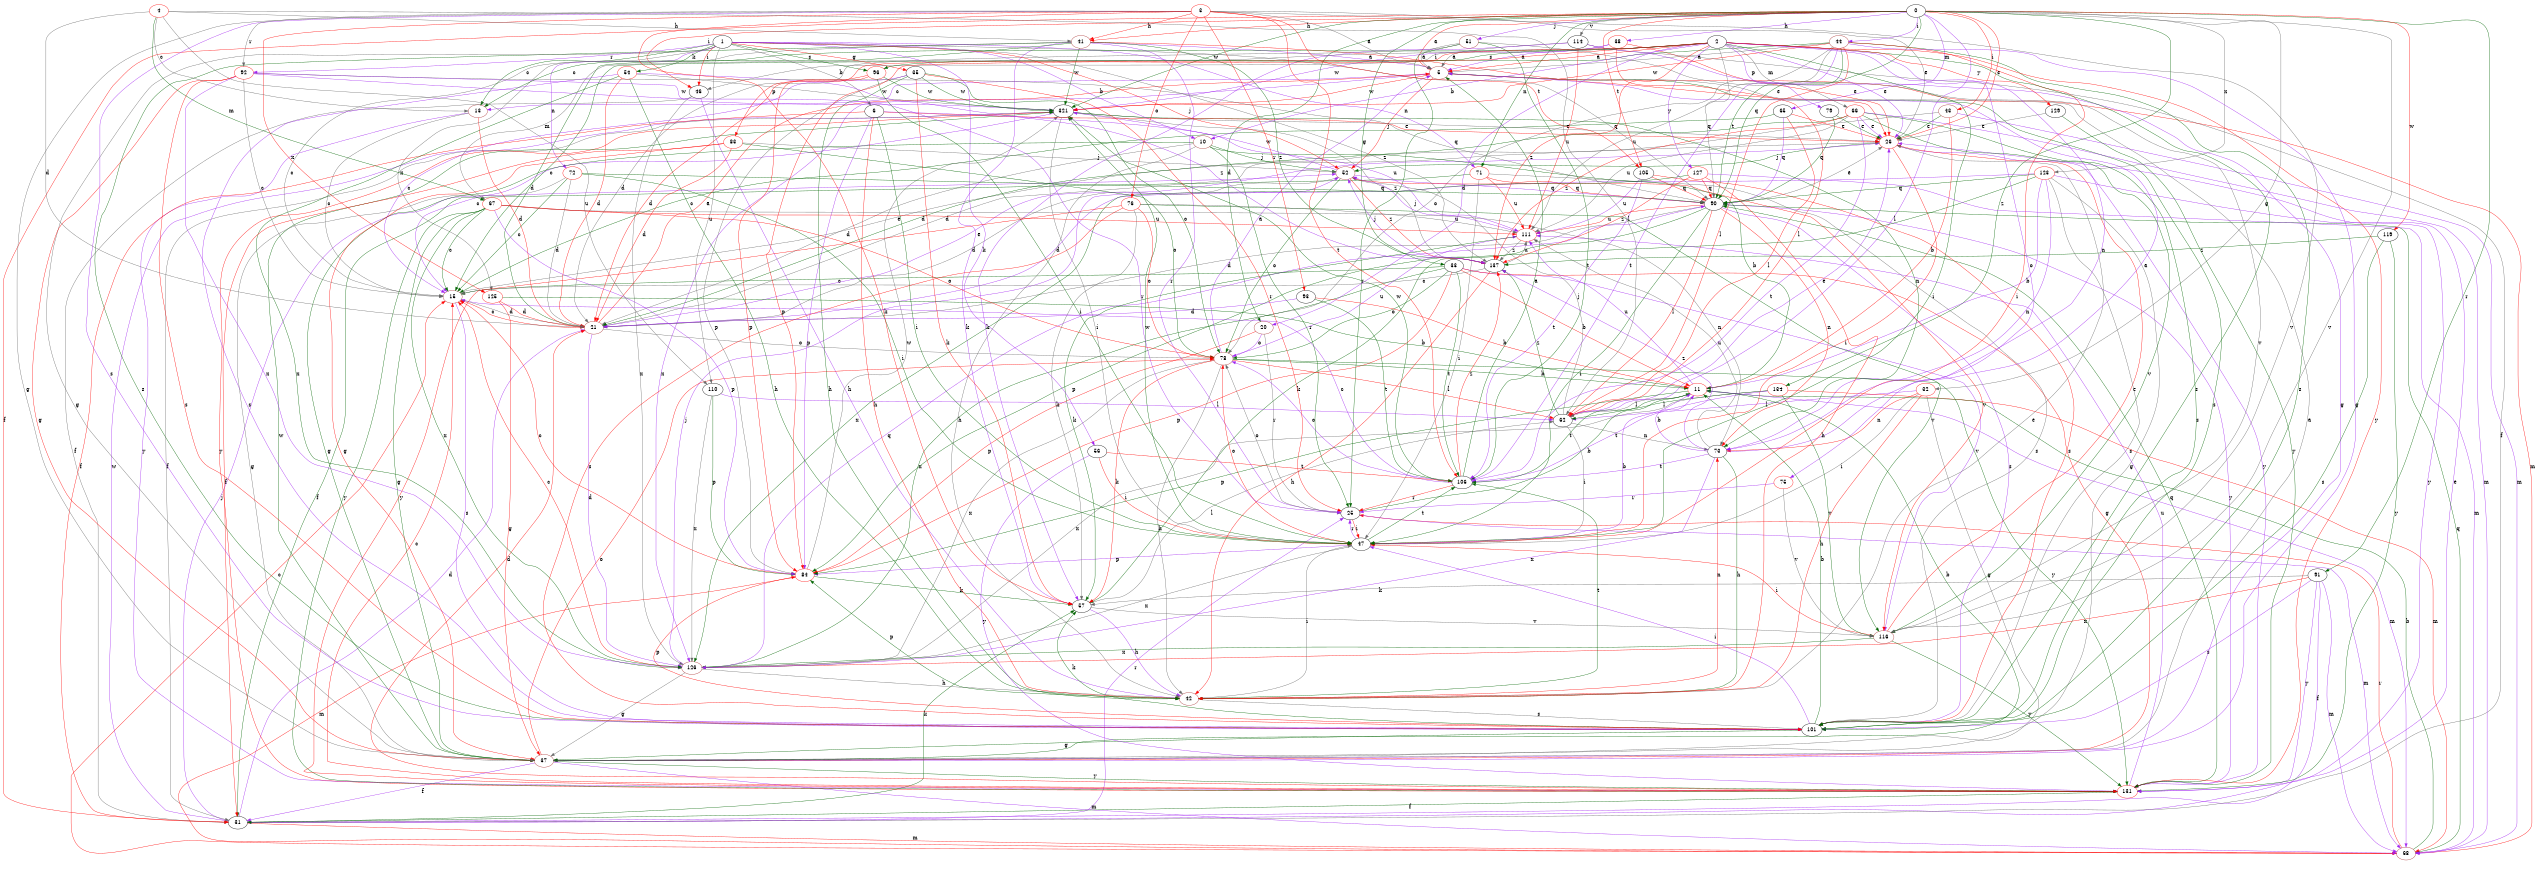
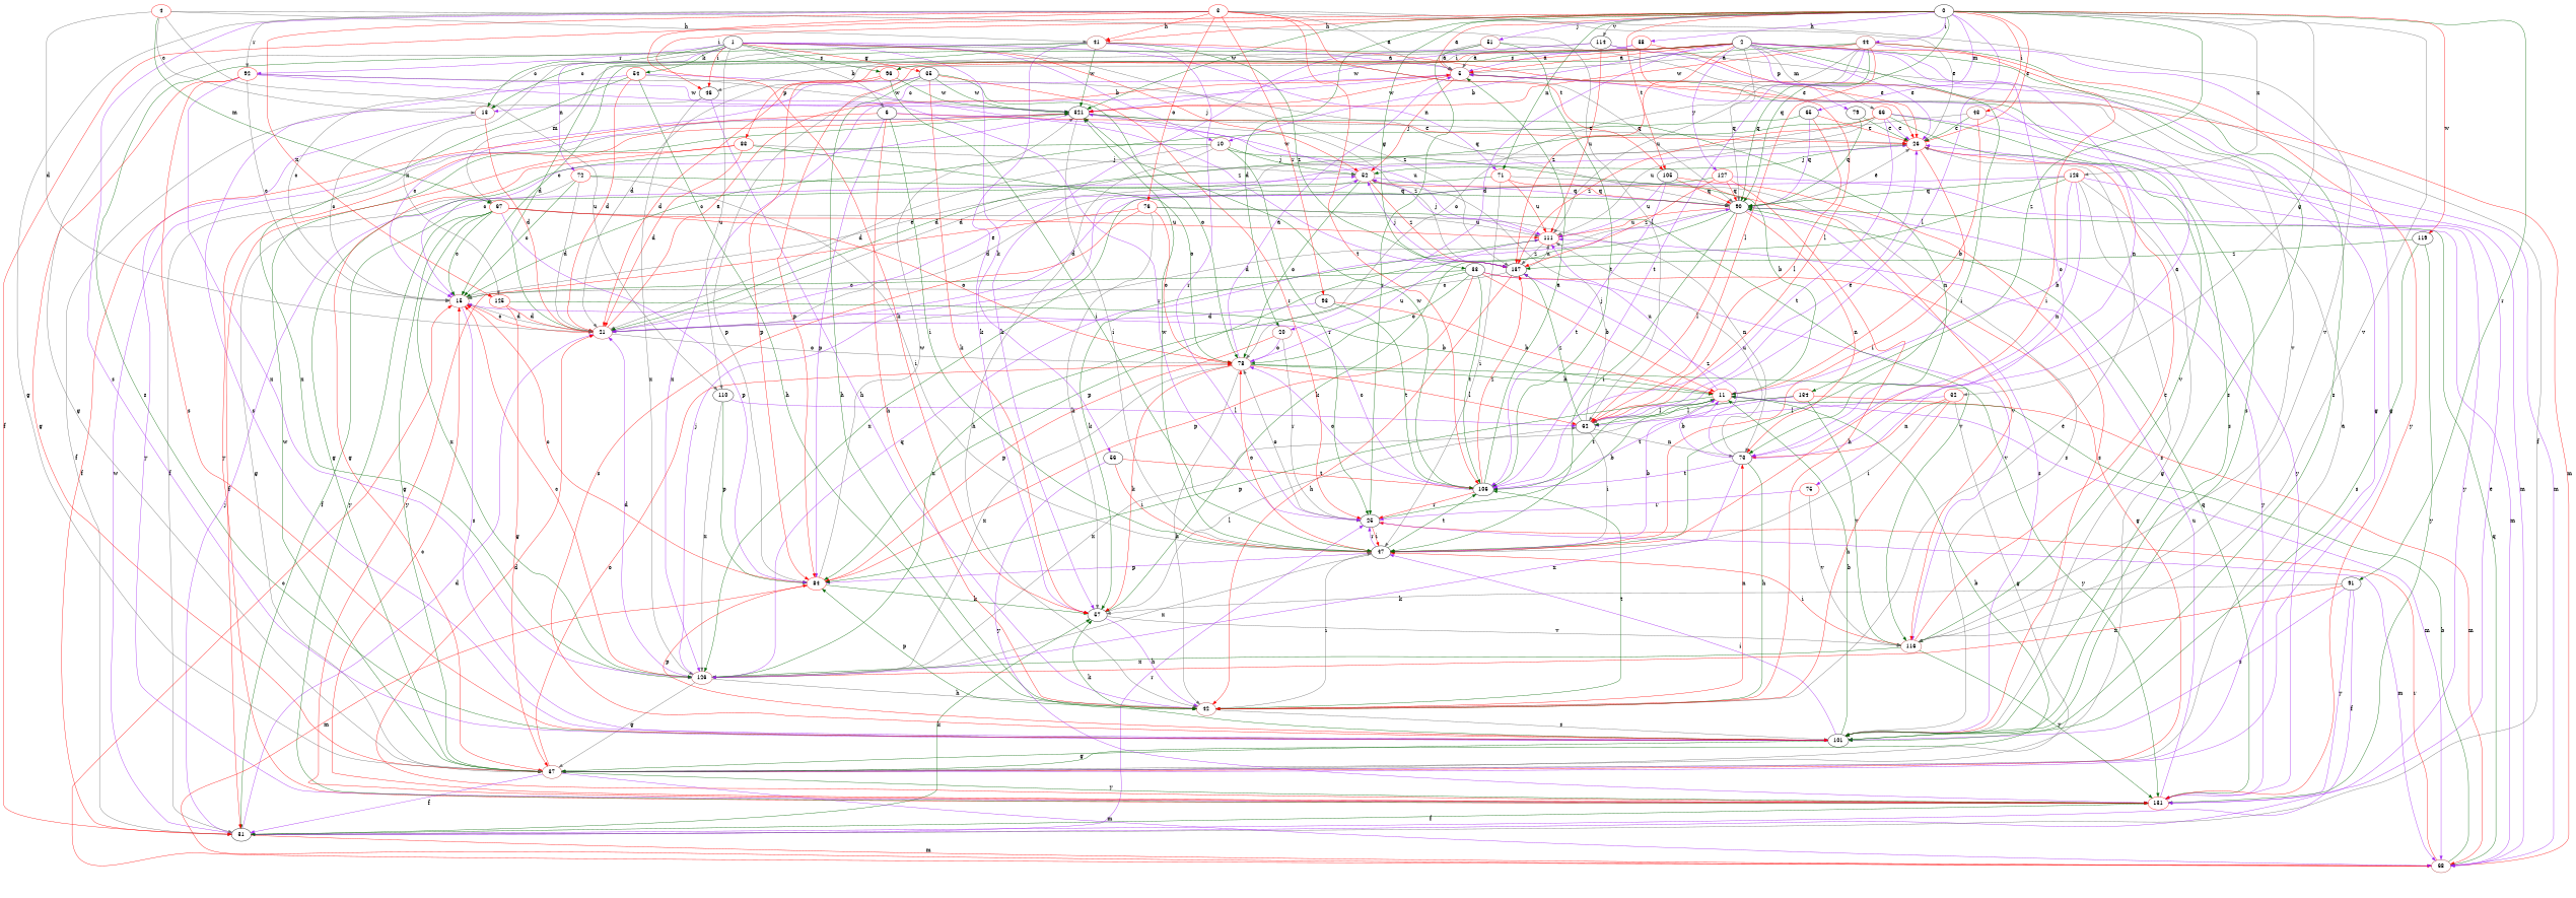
  strict digraph {
    node [color=black]
    edge [color=red]
    5 [color=brown]
    0
    20 [color=brown]
    26 [color=red]
    31
    32 [color=red]
    33
    38 [color=red]
    41 [color=brown]
    43 [color=brown]
    44 [color=brown]
    46
    51 [color=brown]
    62
    65
    71 [color=red]
    90
    91
    105
    114
    116 [color=brown]
    119
    n23 [label=321]
    123 [color=red]
    134 [color=red]
    13 [color=brown]
    52 [color=brown]
    101
    68 [color=brown]
    126 [color=brown]
    84 [color=red]
    n32 [label=25]
    78 [color=brown]
    47
    131 [color=red]
    57
    21 [color=brown]
    37 [color=brown]
    73
    42 [color=brown]
    106
    11 [color=red]
    15 [color=brown]
    137
    111 [color=red]
    1
    6
    10 [color=brown]
    35
    54 [color=red]
    56
    72 [color=red]
    92 [color=red]
    96 [color=red]
    110
    125 [color=red]
    2
    66 [color=red]
    67 [color=red]
    75 [color=red]
    79
    83 [color=red]
    127 [color=red]
-   129
    3 [color=red]
    76 [color=red]
    93
    4 [color=red]
    5 -> n23 [label=w]
    5 -> 13 [color=purple label=c]
    5 -> 52 [label=j]
    5 -> 101 [color=darkgreen label=s]
    5 -> 68 [label=m]
    5 -> 126 [color=purple label=x]
    0 -> 5 [label=a]
    0 -> 20 [color=darkgreen label=d]
    0 -> 26 [label=e]
    0 -> 31 [label=f]
    0 -> 32 [color=gray40 label=g]
    0 -> 33 [color=darkgreen label=g]
    0 -> 38 [color=purple label=h]
    0 -> 41 [label=h]
    0 -> 43 [label=i]
    0 -> 44 [color=purple label=i]
    0 -> 46 [label=i]
    0 -> 51 [color=purple label=j]
    0 -> 62 [color=purple label=l]
    0 -> 65 [color=purple label=m]
    0 -> 71 [color=darkgreen label=n]
    0 -> 90 [color=darkgreen label=q]
    0 -> 91 [color=darkgreen label=r]
    0 -> 105 [label=t]
    0 -> 114 [color=gray40 label=v]
    0 -> 116 [color=gray40 label=v]
    0 -> 119 [label=w]
    0 -> n23 [color=darkgreen label=w]
    0 -> 123 [color=gray40 label=x]
    0 -> 134 [color=darkgreen label=z]
    20 -> 84 [label=p]
    20 -> n32 [color=gray40 label=r]
    20 -> 78 [color=purple label=o]
    26 -> 52 [color=darkgreen label=j]
    26 -> 47 [label=i]
    26 -> 131 [color=purple label=y]
    31 -> 26 [color=purple label=e]
    31 -> n23 [color=purple label=w]
    31 -> 52 [color=purple label=j]
    31 -> 68 [label=m]
    31 -> n32 [color=purple label=r]
    31 -> 57 [color=darkgreen label=k]
    31 -> 21 [color=purple label=d]
    32 -> 62 [color=purple label=l]
    32 -> 47 [color=gray40 label=i]
    32 -> 37 [color=gray40 label=g]
    32 -> 73 [label=n]
    32 -> 42 [label=h]
    33 -> 116 [color=purple label=v]
    33 -> 126 [color=darkgreen label=x]
    33 -> 84 [label=p]
    33 -> 78 [color=darkgreen label=o]
    33 -> 37 [label=g]
    33 -> 106 [color=darkgreen label=t]
    33 -> 11 [label=b]
    33 -> 15 [color=darkgreen label=c]
    38 -> 5 [color=purple label=a]
    38 -> 26 [label=e]
    38 -> 62 [label=l]
    38 -> n23 [color=purple label=w]
    41 -> 5 [color=purple label=a]
    41 -> 26 [label=e]
    41 -> n23 [color=darkgreen label=w]
    41 -> 101 [color=darkgreen label=s]
    41 -> n32 [color=purple label=r]
    41 -> 57 [color=purple label=k]
    41 -> 21 [color=darkgreen label=d]
    41 -> 15 [color=gray40 label=c]
    41 -> 137 [color=darkgreen label=z]
    43 -> 26 [color=darkgreen label=e]
    43 -> 68 [color=purple label=m]
    43 -> 21 [color=gray40 label=d]
    43 -> 11 [label=b]
    44 -> 5 [color=gray40 label=a]
    44 -> 62 [label=l]
-   44 -> 90 [color=darkgreen label=t]
+   44 -> 90 [color=darkgreen label=q]
    44 -> n23 [label=w]
    44 -> 101 [color=darkgreen label=s]
    44 -> 78 [color=gray40 label=o]
    44 -> 47 [label=i]
    44 -> 37 [color=purple label=g]
    44 -> 106 [color=purple label=t]
    44 -> 15 [color=darkgreen label=c]
    44 -> 111 [color=gray40 label=u]
    46 -> 31 [color=gray40 label=f]
    46 -> 126 [color=gray40 label=x]
    46 -> 42 [color=purple label=h]
    51 -> 5 [color=gray40 label=a]
    51 -> 116 [color=gray40 label=v]
    51 -> n32 [color=darkgreen label=r]
    51 -> 21 [color=gray40 label=d]
    51 -> 106 [color=darkgreen label=t]
    62 -> 26 [color=purple label=e]
    62 -> 52 [color=gray40 label=j]
    62 -> 47 [color=gray40 label=i]
    62 -> 73 [color=gray40 label=n]
    62 -> 137 [color=darkgreen label=z]
    65 -> 26 [label=e]
    65 -> 62 [label=l]
    65 -> 90 [color=purple label=q]
    65 -> 15 [color=darkgreen label=c]
    71 -> 31 [color=darkgreen label=f]
    71 -> 90 [label=q]
    71 -> 101 [color=gray40 label=s]
    71 -> 47 [color=gray40 label=i]
    71 -> 111 [label=u]
    90 -> 26 [color=gray40 label=e]
    90 -> 62 [label=l]
    90 -> 101 [color=purple label=s]
    90 -> 84 [color=darkgreen label=p]
    90 -> 47 [color=darkgreen label=i]
    90 -> 131 [color=purple label=y]
    90 -> 21 [color=gray40 label=d]
    90 -> 73 [label=n]
    90 -> 111 [label=u]
    91 -> 31 [color=purple label=f]
    91 -> 101 [color=purple label=s]
-   91 -> 68 [color=purple label=m]
    91 -> 126 [label=x]
    91 -> 131 [color=purple label=y]
    91 -> 57 [color=gray40 label=k]
    105 -> 90 [label=q]
    105 -> 101 [label=s]
    105 -> 106 [color=purple label=t]
    105 -> 111 [color=purple label=u]
    114 -> 5 [color=gray40 label=a]
    114 -> 31 [color=gray40 label=f]
    114 -> 57 [color=purple label=k]
    114 -> 37 [color=purple label=g]
    114 -> 111 [label=u]
    116 -> 26 [label=e]
    116 -> 126 [color=darkgreen label=x]
    116 -> 47 [label=i]
    116 -> 131 [color=darkgreen label=y]
    119 -> 101 [color=darkgreen label=s]
    119 -> 131 [color=darkgreen label=y]
    119 -> 137 [color=darkgreen label=z]
    n23 -> 26 [color=gray40 label=e]
    n23 -> 31 [color=gray40 label=f]
    n23 -> 47 [color=gray40 label=i]
    n23 -> 131 [label=y]
    n23 -> 73 [color=darkgreen label=n]
    n23 -> 15 [color=purple label=c]
    n23 -> 137 [color=gray40 label=z]
    123 -> 90 [color=darkgreen label=q]
    123 -> 101 [color=gray40 label=s]
    123 -> 131 [color=purple label=y]
    123 -> 57 [color=darkgreen label=k]
    123 -> 21 [color=purple label=d]
    123 -> 37 [color=gray40 label=g]
    123 -> 73 [color=purple label=n]
    123 -> 11 [color=purple label=b]
    134 -> 62 [color=darkgreen label=l]
    134 -> 116 [color=darkgreen label=v]
    134 -> 68 [label=m]
    134 -> 126 [color=gray40 label=x]
    134 -> 106 [color=purple label=t]
    13 -> 131 [color=purple label=y]
    13 -> 21 [label=d]
    13 -> 15 [color=gray40 label=c]
    52 -> 90 [color=purple label=q]
    52 -> 116 [label=v]
    52 -> n23 [color=purple label=w]
    52 -> 78 [color=darkgreen label=o]
    52 -> 21 [color=gray40 label=d]
    52 -> 137 [label=z]
    101 -> 84 [label=p]
    101 -> 47 [color=purple label=i]
    101 -> 57 [color=darkgreen label=k]
    101 -> 37 [color=darkgreen label=g]
    101 -> 11 [color=darkgreen label=b]
    68 -> 90 [color=darkgreen label=q]
    68 -> n32 [label=r]
    68 -> 11 [color=darkgreen label=b]
    68 -> 15 [label=c]
    126 -> 90 [color=purple label=q]
    126 -> 52 [color=purple label=j]
-   21 -> 126 [color=purple label=d]
+   126 -> 21 [color=purple label=d]
    126 -> 37 [color=gray40 label=g]
    126 -> 42 [color=gray40 label=h]
    126 -> 15 [label=c]
    84 -> n23 [color=gray40 label=w]
    84 -> 68 [label=m]
    84 -> 57 [color=darkgreen label=k]
    84 -> 15 [label=c]
    n32 -> 68 [color=purple label=m]
    n32 -> 78 [color=gray40 label=o]
    n32 -> 47 [label=i]
    n32 -> 11 [color=darkgreen label=b]
    78 -> 5 [color=purple label=a]
    78 -> 62 [label=l]
    78 -> 126 [color=gray40 label=x]
    78 -> 131 [color=darkgreen label=y]
    78 -> 57 [label=k]
    78 -> 42 [color=gray40 label=h]
    78 -> 11 [color=darkgreen label=b]
    78 -> 111 [color=purple label=u]
    47 -> n23 [color=darkgreen label=w]
    47 -> 126 [color=gray40 label=x]
    47 -> 84 [color=purple label=p]
    47 -> n32 [color=purple label=r]
    47 -> 78 [label=o]
    47 -> 106 [color=darkgreen label=t]
    47 -> 11 [color=purple label=b]
    131 -> 31 [color=darkgreen label=f]
    131 -> 90 [color=darkgreen label=q]
    131 -> 21 [label=d]
    131 -> 15 [label=c]
    131 -> 111 [color=purple label=u]
    57 -> 62 [color=gray40 label=l]
    57 -> 116 [color=gray40 label=v]
    57 -> 42 [color=purple label=h]
    21 -> 5 [label=a]
    21 -> 26 [color=purple label=e]
    21 -> 78 [color=gray40 label=o]
    21 -> 15 [label=c]
    37 -> 5 [color=gray40 label=a]
    37 -> 31 [color=purple label=f]
    37 -> n23 [color=darkgreen label=w]
    37 -> 68 [color=purple label=m]
    37 -> 78 [label=o]
    37 -> 131 [color=darkgreen label=y]
    37 -> 11 [color=darkgreen label=b]
    73 -> 5 [color=purple label=a]
    73 -> 126 [color=purple label=x]
    73 -> 42 [color=darkgreen label=h]
    73 -> 106 [color=purple label=t]
    73 -> 11 [color=purple label=b]
    73 -> 137 [color=purple label=z]
    73 -> 111 [color=gray40 label=u]
    42 -> 26 [color=gray40 label=e]
    42 -> 101 [color=gray40 label=s]
    42 -> 84 [color=darkgreen label=p]
    42 -> 47 [color=gray40 label=i]
    42 -> 73 [label=n]
    42 -> 106 [color=darkgreen label=t]
    106 -> 5 [color=darkgreen label=a]
    106 -> n23 [color=darkgreen label=w]
    106 -> n32 [label=r]
    106 -> 78 [color=purple label=o]
    106 -> 15 [color=purple label=c]
    106 -> 137 [label=z]
    11 -> 62 [color=gray40 label=l]
    11 -> 68 [color=purple label=m]
    11 -> 84 [color=darkgreen label=p]
    11 -> 106 [color=darkgreen label=t]
    11 -> 111 [color=purple label=u]
    15 -> 26 [color=gray40 label=e]
    15 -> 101 [color=purple label=s]
    15 -> 21 [color=gray40 label=d]
    137 -> 52 [color=purple label=j]
    137 -> 42 [label=h]
    137 -> 15 [color=gray40 label=c]
    137 -> 111 [color=gray40 label=u]
    111 -> 52 [color=purple label=j]
    111 -> 57 [color=darkgreen label=k]
    111 -> 137 [color=gray40 label=z]
    1 -> 46 [label=i]
    1 -> 71 [color=purple label=n]
    1 -> 90 [color=gray40 label=q]
    1 -> 13 [color=darkgreen label=c]
    1 -> 52 [label=j]
    1 -> 37 [color=gray40 label=g]
    1 -> 137 [color=gray40 label=z]
    1 -> 6 [color=gray40 label=b]
    1 -> 10 [color=purple label=b]
    1 -> 35 [label=g]
    1 -> 54 [color=darkgreen label=k]
    1 -> 56 [color=purple label=k]
    1 -> 72 [color=purple label=n]
    1 -> 92 [color=purple label=r]
    1 -> 96 [color=darkgreen label=s]
    1 -> 110 [color=gray40 label=u]
    1 -> 125 [color=gray40 label=x]
    6 -> 26 [label=e]
    6 -> 31 [label=f]
    6 -> 84 [color=purple label=p]
    6 -> 47 [color=darkgreen label=i]
    6 -> 42 [label=h]
    6 -> 111 [color=purple label=u]
    10 -> 52 [color=darkgreen label=j]
    10 -> n32 [color=darkgreen label=r]
    10 -> 21 [color=gray40 label=d]
    10 -> 37 [color=darkgreen label=g]
    10 -> 42 [color=gray40 label=h]
    10 -> 11 [color=darkgreen label=b]
    35 -> n23 [color=darkgreen label=w]
    35 -> 84 [color=gray40 label=p]
    35 -> n32 [label=r]
    35 -> 78 [color=darkgreen label=o]
    35 -> 57 [label=k]
    35 -> 42 [color=darkgreen label=h]
    35 -> 15 [color=purple label=c]
    54 -> n23 [color=gray40 label=w]
    54 -> 101 [color=purple label=s]
    54 -> 126 [color=darkgreen label=x]
    54 -> 21 [label=d]
    54 -> 42 [color=darkgreen label=h]
    54 -> 137 [color=purple label=z]
    56 -> 47 [label=i]
    56 -> 131 [color=purple label=y]
    56 -> 106 [label=t]
    72 -> 90 [color=darkgreen label=q]
-   72 -> 47 [color=darkgreen label=i]
+   72 -> 47 [color=gray40 label=i]
    72 -> 21 [color=gray40 label=d]
    72 -> 37 [color=gray40 label=g]
    72 -> 15 [color=darkgreen label=c]
    92 -> 90 [color=gray40 label=q]
    92 -> n23 [color=purple label=w]
    92 -> 101 [label=s]
    92 -> 126 [color=purple label=x]
    92 -> n32 [color=purple label=r]
    92 -> 37 [label=g]
    92 -> 15 [color=gray40 label=c]
    96 -> n23 [color=darkgreen label=w]
    96 -> 84 [label=p]
    96 -> 47 [color=darkgreen label=i]
    96 -> 21 [label=d]
    110 -> 62 [color=purple label=l]
    110 -> 126 [color=gray40 label=x]
    110 -> 84 [color=darkgreen label=p]
    125 -> 21 [label=d]
    125 -> 37 [label=g]
    125 -> 11 [color=darkgreen label=b]
    2 -> 5 [label=a]
    2 -> 20 [color=purple label=d]
    2 -> 26 [color=purple label=e]
    2 -> 46 [color=gray40 label=i]
    2 -> 90 [color=gray40 label=q]
    2 -> 13 [color=darkgreen label=c]
    2 -> 101 [color=darkgreen label=s]
    2 -> 84 [label=p]
    2 -> 47 [color=darkgreen label=i]
    2 -> 131 [label=y]
    2 -> 73 [color=purple label=n]
    2 -> 137 [label=z]
    2 -> 10 [color=purple label=b]
    2 -> 96 [color=darkgreen label=s]
    2 -> 66 [color=gray40 label=m]
    2 -> 67 [color=gray40 label=m]
    2 -> 75 [color=purple label=o]
    2 -> 79 [color=purple label=p]
    2 -> 83 [label=p]
    2 -> 127 [color=purple label=y]
-   2 -> 129 [label=y]
    66 -> 26 [color=purple label=e]
    66 -> 116 [color=darkgreen label=v]
    66 -> 101 [color=darkgreen label=s]
    66 -> 68 [color=purple label=m]
    66 -> 21 [color=darkgreen label=d]
    66 -> 106 [color=purple label=t]
    66 -> 137 [label=z]
    66 -> 111 [color=gray40 label=u]
    67 -> 126 [color=darkgreen label=x]
    67 -> 84 [color=purple label=p]
    67 -> 78 [label=o]
    67 -> 131 [color=darkgreen label=y]
    67 -> 37 [color=darkgreen label=g]
    67 -> 73 [color=gray40 label=n]
    67 -> 15 [color=darkgreen label=c]
    67 -> 111 [label=u]
    75 -> 116 [color=gray40 label=v]
    75 -> n32 [color=purple label=r]
    79 -> 26 [color=darkgreen label=e]
    79 -> 90 [color=darkgreen label=q]
    83 -> 31 [label=f]
    83 -> 52 [color=gray40 label=j]
    83 -> 78 [color=darkgreen label=o]
    83 -> 21 [label=d]
    83 -> 37 [label=g]
    127 -> 90 [label=q]
    127 -> 68 [color=purple label=m]
    127 -> 126 [color=darkgreen label=x]
    127 -> 42 [label=h]
    127 -> 137 [label=z]
-   129 -> 26 [color=gray40 label=e]
-   129 -> 131 [color=darkgreen label=y]
    3 -> 5 [color=gray40 label=a]
    3 -> 26 [color=gray40 label=e]
    3 -> 41 [label=h]
    3 -> 105 [label=t]
    3 -> 116 [color=gray40 label=v]
    3 -> 101 [color=purple label=s]
    3 -> 57 [label=k]
    3 -> 37 [color=gray40 label=g]
    3 -> 106 [label=t]
    3 -> 92 [color=gray40 label=r]
    3 -> 125 [label=x]
    3 -> 76 [label=o]
    3 -> 93 [label=r]
    76 -> 116 [color=darkgreen label=v]
    76 -> 101 [label=s]
    76 -> 78 [label=o]
    76 -> 131 [label=y]
    76 -> 57 [color=gray40 label=k]
    76 -> 111 [color=gray40 label=u]
    93 -> 21 [color=purple label=d]
    93 -> 106 [color=darkgreen label=t]
    93 -> 11 [label=b]
    4 -> 41 [color=gray40 label=h]
    4 -> 62 [color=gray40 label=l]
    4 -> 13 [color=gray40 label=c]
    4 -> 21 [color=gray40 label=d]
    4 -> 110 [color=gray40 label=u]
    4 -> 67 [color=darkgreen label=m]
  }
